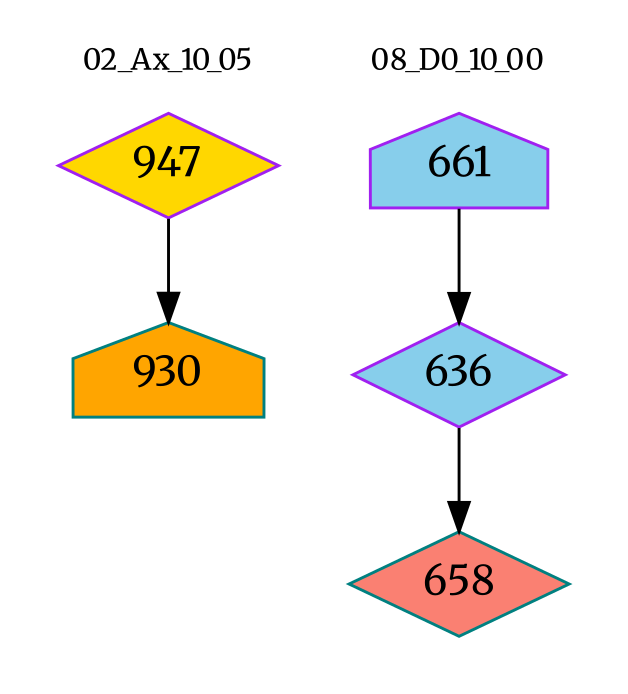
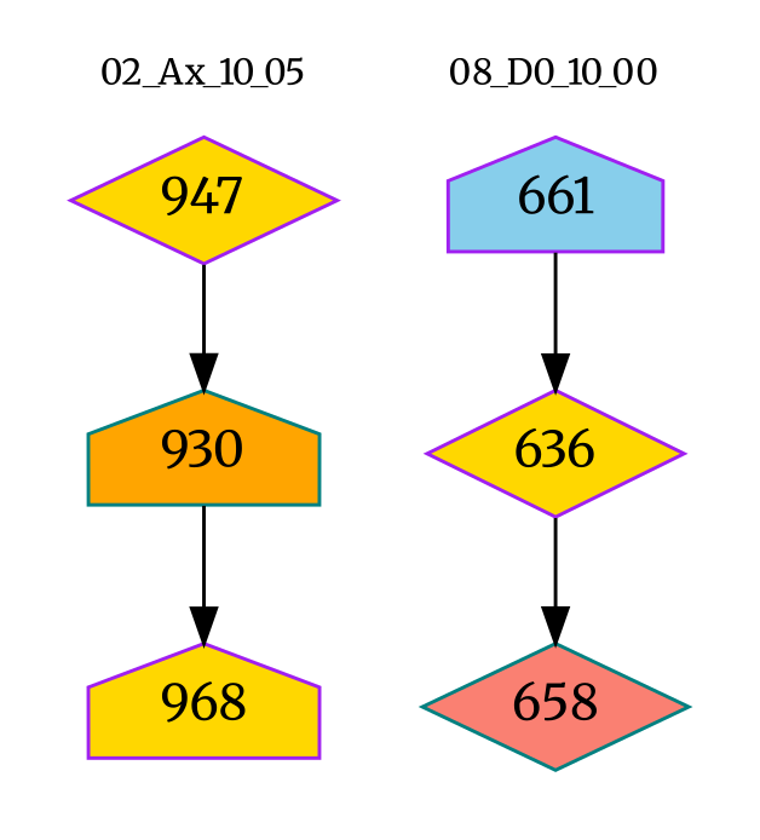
  digraph {
    fontname=Merriweather
    node [color=purple fillcolor=gold fontname=Merriweather shape=diamond style=filled]
    edge [color=black fontname=Merriweather]
    n1 [label=947]
    n2 [color=teal fillcolor=orange label=930 shape=house]
+   n3 [label=968 shape=house]
    n4 [fillcolor=skyblue label=661 shape=house]
-   n5 [fillcolor=skyblue label=636]
+   n5 [label=636]
    n6 [color=teal fillcolor=salmon label=658]
    subgraph cluster_1 {
      color=white
      fontsize=10
      label="02_Ax_10_05"
      n1
      n2
+     n3
    }
    subgraph cluster_2 {
      color=white
      fontsize=10
      label="08_D0_10_00"
      n4
      n5
      n6
    }
    n1 -> n2
+   n2 -> n3
    n4 -> n5
    n5 -> n6
  }
